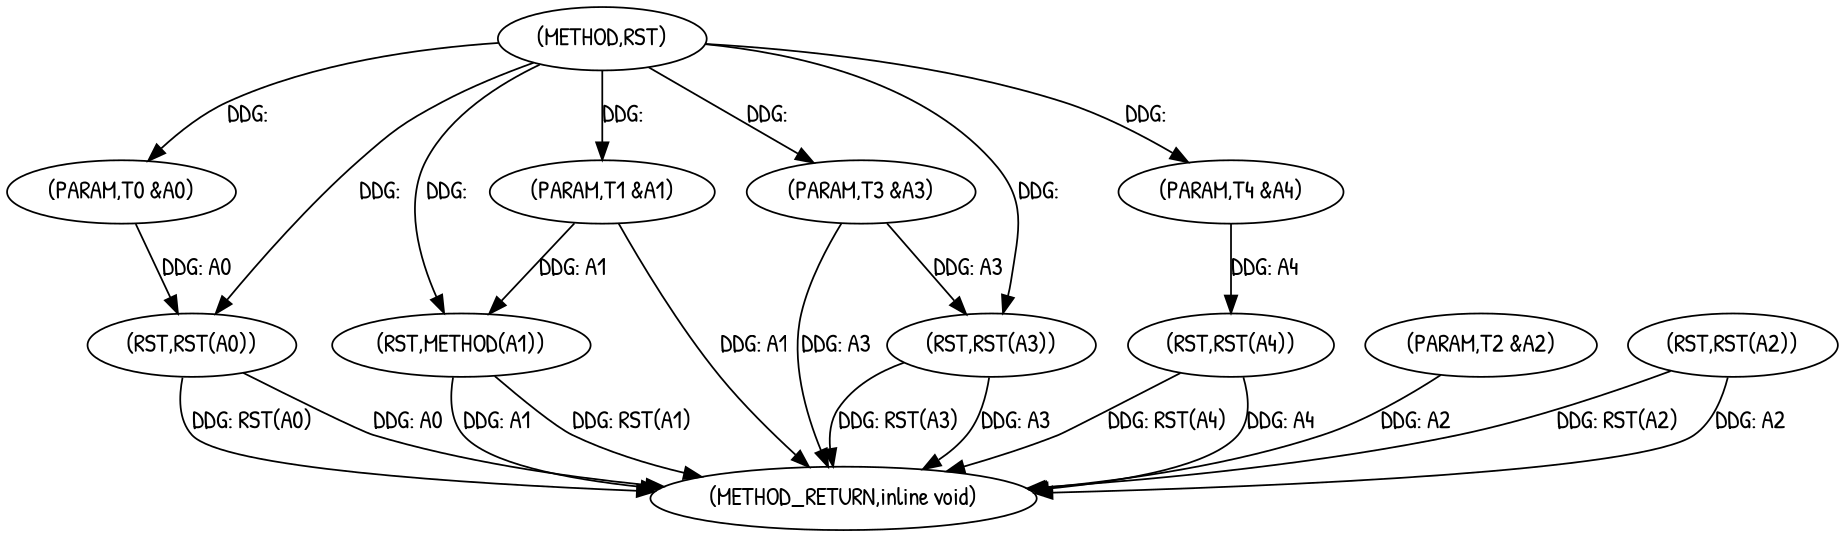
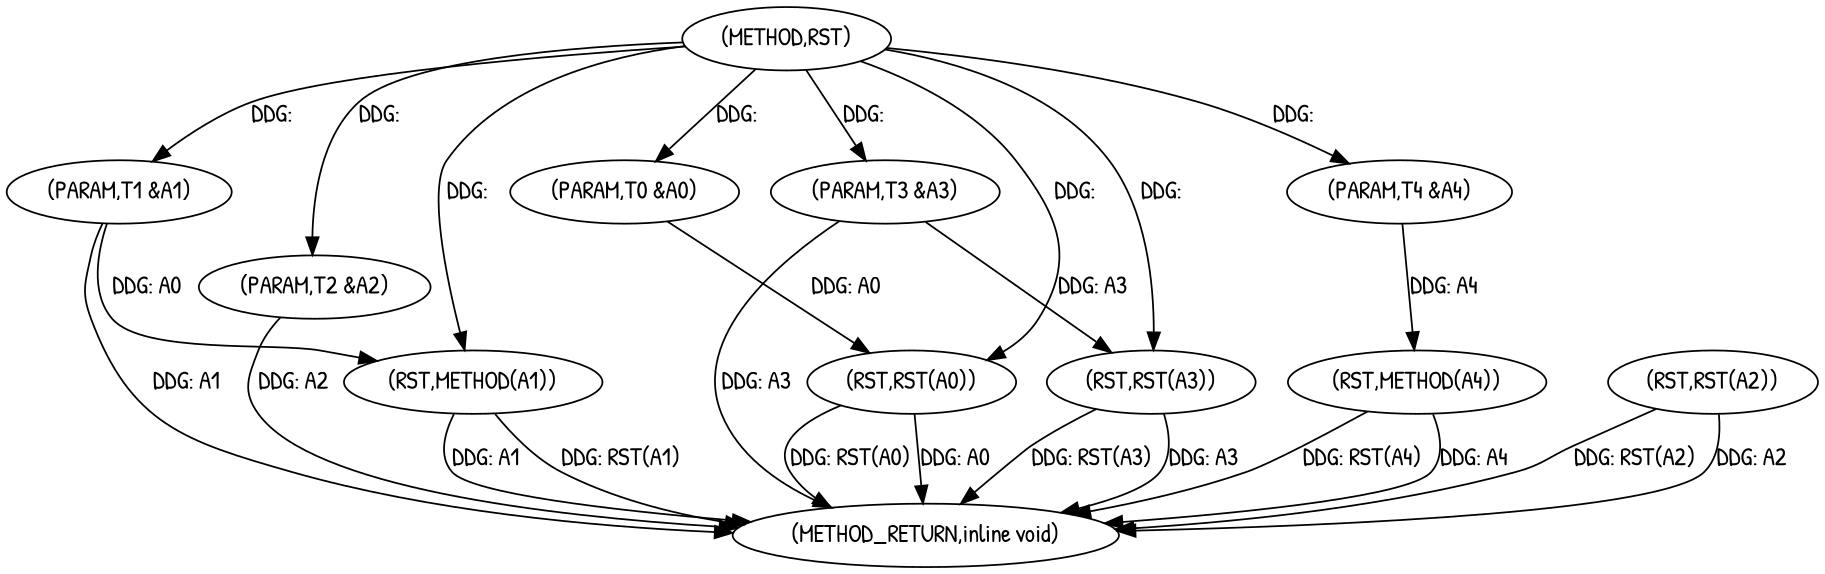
  digraph {
    fontname="Patrick Hand"
    node [fontname="Patrick Hand"]
    edge [fontname="Patrick Hand"]
    n1 [label="(METHOD,RST)"]
    n2 [label="(PARAM,T0 &A0)"]
    n3 [label="(PARAM,T1 &A1)"]
    n4 [label="(PARAM,T2 &A2)"]
    n5 [label="(PARAM,T3 &A3)"]
    n6 [label="(PARAM,T4 &A4)"]
    n7 [label="(RST,RST(A0))"]
    n8 [label="(RST,METHOD(A1))"]
    n9 [label="(RST,RST(A3))"]
    n10 [label="(METHOD_RETURN,inline void)"]
-   n11 [label="(RST,RST(A4))"]
+   n11 [label="(RST,METHOD(A4))"]
    n12 [label="(RST,RST(A2))"]
    n1 -> n2 [label="DDG: "]
    n1 -> n3 [label="DDG: "]
+   n1 -> n4 [label="DDG: "]
    n1 -> n5 [label="DDG: "]
    n1 -> n6 [label="DDG: "]
    n1 -> n7 [label="DDG: "]
    n1 -> n8 [label="DDG: "]
    n1 -> n9 [label="DDG: "]
    n2 -> n7 [label="DDG: A0"]
-   n3 -> n8 [label="DDG: A1"]
+   n3 -> n8 [label="DDG: A0"]
    n3 -> n10 [label="DDG: A1"]
    n4 -> n10 [label="DDG: A2"]
    n5 -> n9 [label="DDG: A3"]
    n5 -> n10 [label="DDG: A3"]
    n6 -> n11 [label="DDG: A4"]
    n7 -> n10 [label="DDG: A0"]
    n7 -> n10 [label="DDG: RST(A0)"]
    n8 -> n10 [label="DDG: A1"]
    n8 -> n10 [label="DDG: RST(A1)"]
    n9 -> n10 [label="DDG: A3"]
    n9 -> n10 [label="DDG: RST(A3)"]
    n11 -> n10 [label="DDG: A4"]
    n11 -> n10 [label="DDG: RST(A4)"]
    n12 -> n10 [label="DDG: A2"]
    n12 -> n10 [label="DDG: RST(A2)"]
  }
